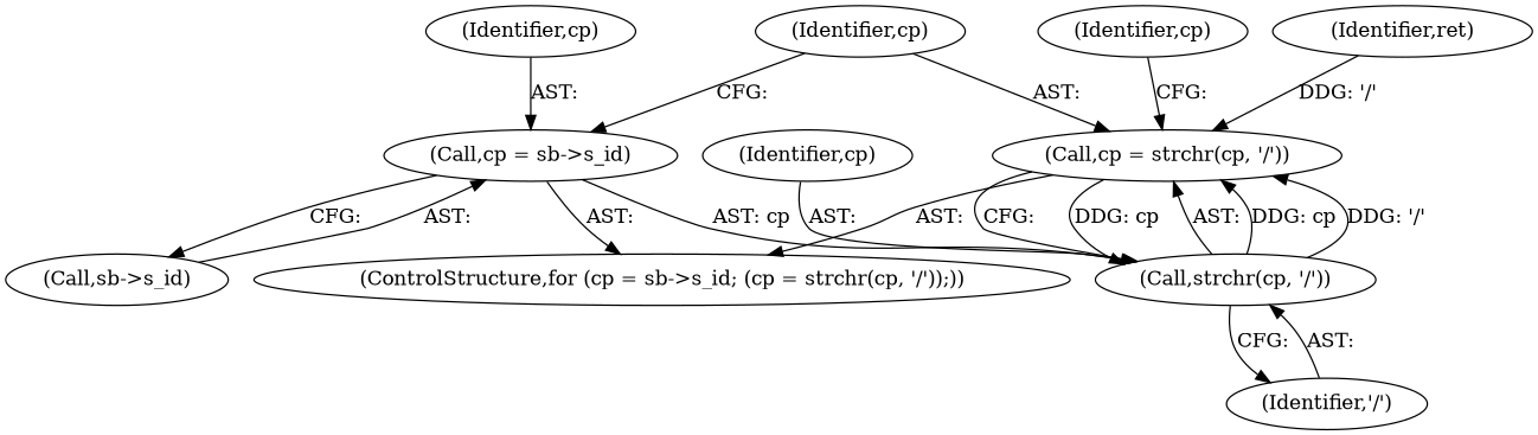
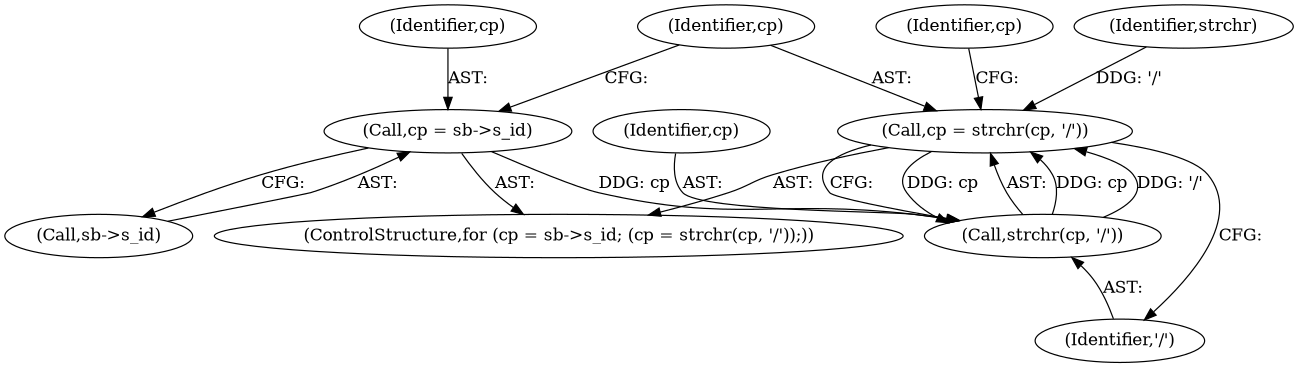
  digraph {
    n1 [label="(Call,cp = strchr(cp, '/'))"]
    n2 [label="(Call,strchr(cp, '/'))"]
    n3 [label="(ControlStructure,for (cp = sb->s_id; (cp = strchr(cp, '/'));))"]
    n4 [label="(Identifier,'/')"]
    n5 [label="(Call,cp = sb->s_id)"]
    n6 [label="(Call,sb->s_id)"]
    n7 [label="(Identifier,cp)"]
    n8 [label="(Identifier,cp)"]
    n9 [label="(Identifier,cp)"]
-   n10 [label="(Identifier,ret)"]
+   n10 [label="(Identifier,strchr)"]
    n11 [label="(Identifier,cp)"]
    n1 -> n2 [label="CFG: "]
    n1 -> n2 [label="DDG: cp"]
    n1 -> n3 [label="AST: "]
    n2 -> n1 [label="AST: "]
    n2 -> n1 [label="DDG: cp"]
    n2 -> n1 [label="DDG: '/'"]
-   n2 -> n4 [label="CFG: "]
+   n1 -> n4 [label="CFG: "]
    n4 -> n2 [label="AST: "]
-   n5 -> n2 [label="AST: cp"]
+   n5 -> n2 [label="DDG: cp"]
    n5 -> n3 [label="AST: "]
    n5 -> n6 [label="CFG: "]
    n6 -> n5 [label="AST: "]
    n7 -> n1 [label="AST: "]
    n7 -> n5 [label="CFG: "]
    n8 -> n5 [label="AST: "]
    n9 -> n2 [label="AST: "]
    n10 -> n1 [label="DDG: '/'"]
    n11 -> n1 [label="CFG: "]
  }
